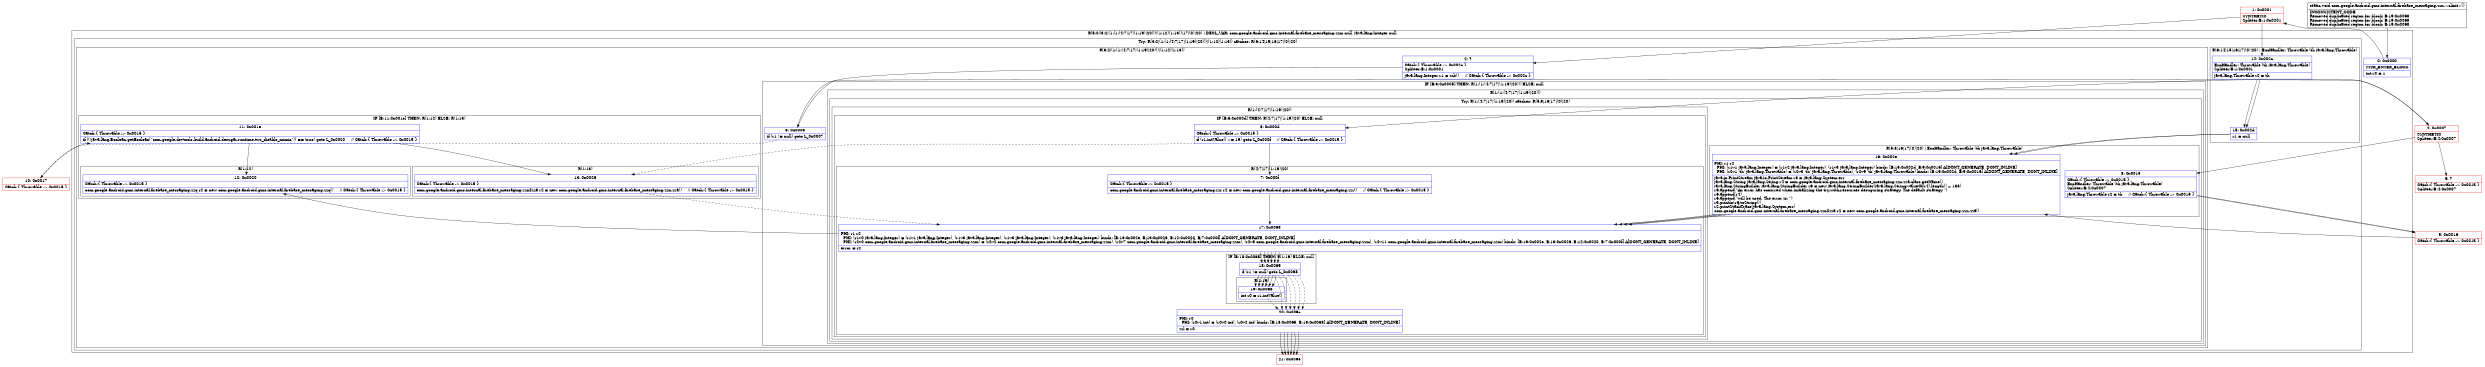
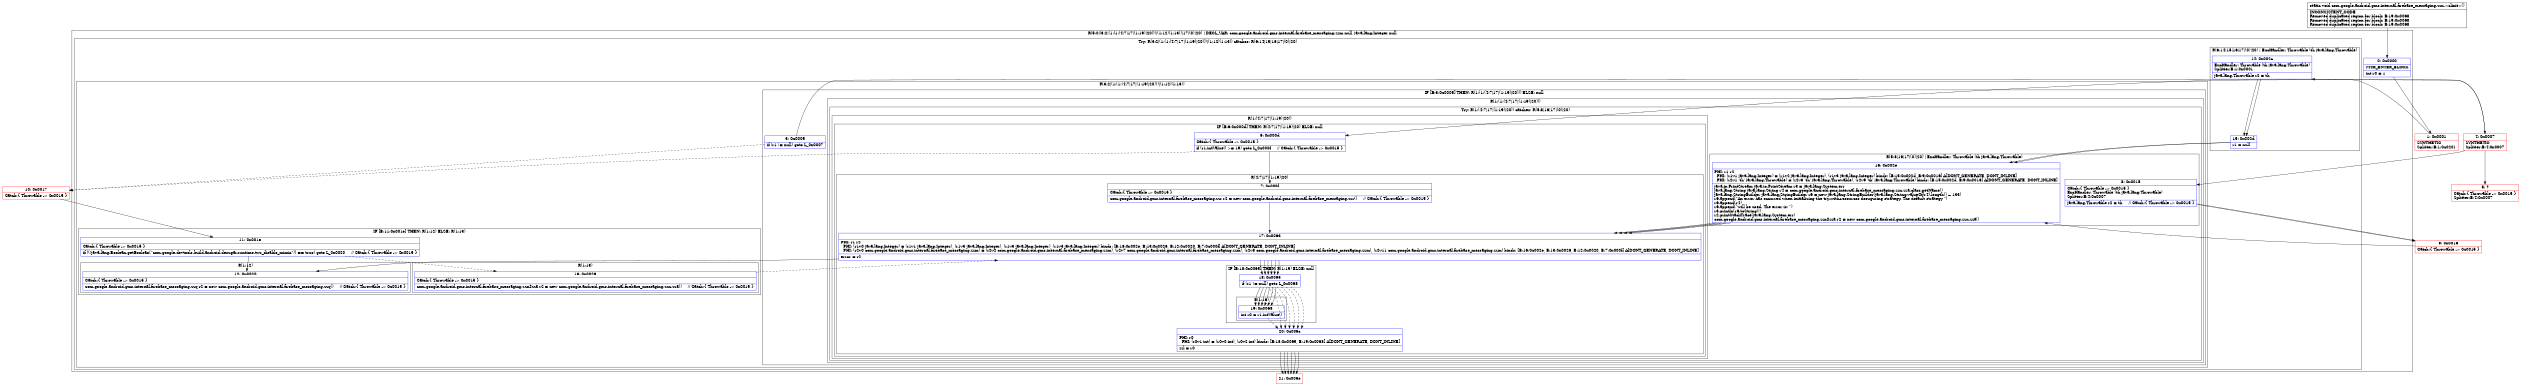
  digraph {
    node [color=blue shape=record]
    n1 [label="{19\:\ 0x0068|int r0 = r1.intValue()\l}"]
    n2 [label="{18\:\ 0x0065|if (r1 != null) goto L_0x0068\l}"]
    n3 [label="{7\:\ 0x000f|Catch:\{ Throwable \-\> 0x0015 \}\l|com.google.android.gms.internal.firebase_messaging.zzr r2 = new com.google.android.gms.internal.firebase_messaging.zzr()     \/\/ Catch:\{ Throwable \-\> 0x0015 \}\l}"]
    n4 [label="{17\:\ 0x0063|PHI: r1 r2 \l  PHI: (r1v0 java.lang.Integer) = (r1v1 java.lang.Integer), (r1v3 java.lang.Integer), (r1v3 java.lang.Integer), (r1v3 java.lang.Integer) binds: [B:16:0x002e, B:13:0x0026, B:12:0x0020, B:7:0x000f] A[DONT_GENERATE, DONT_INLINE]\l  PHI: (r2v0 com.google.android.gms.internal.firebase_messaging.zzm) = (r2v2 com.google.android.gms.internal.firebase_messaging.zzm), (r2v7 com.google.android.gms.internal.firebase_messaging.zzm), (r2v8 com.google.android.gms.internal.firebase_messaging.zzm), (r2v11 com.google.android.gms.internal.firebase_messaging.zzm) binds: [B:16:0x002e, B:13:0x0026, B:12:0x0020, B:7:0x000f] A[DONT_GENERATE, DONT_INLINE]\l|error = r2\l}"]
    n5 [label="{20\:\ 0x006c|PHI: r0 \l  PHI: (r0v1 int) = (r0v0 int), (r0v2 int) binds: [B:18:0x0065, B:19:0x0068] A[DONT_GENERATE, DONT_INLINE]\l|zzl = r0\l}"]
    n6 [label="{6\:\ 0x000d|Catch:\{ Throwable \-\> 0x0015 \}\l|if (r1.intValue() \>= 19) goto L_0x000f     \/\/ Catch:\{ Throwable \-\> 0x0015 \}\l}"]
    n7 [label="{8\:\ 0x0015|Catch:\{ Throwable \-\> 0x0015 \}\lExcHandler: Throwable (th java.lang.Throwable)\lSplitter:B:4:0x0007\l|java.lang.Throwable r2 = th     \/\/ Catch:\{ Throwable \-\> 0x0015 \}\l}"]
    n8 [label="{16\:\ 0x002e|PHI: r1 r2 \l  PHI: (r1v1 java.lang.Integer) = (r1v2 java.lang.Integer), (r1v3 java.lang.Integer) binds: [B:15:0x002d, B:9:0x0016] A[DONT_GENERATE, DONT_INLINE]\l  PHI: (r2v1 'th' java.lang.Throwable) = (r2v3 'th' java.lang.Throwable), (r2v9 'th' java.lang.Throwable) binds: [B:15:0x002d, B:9:0x0016] A[DONT_GENERATE, DONT_INLINE]\l|java.io.PrintStream java.io.PrintStream r3 = java.lang.System.err\ljava.lang.String java.lang.String r4 = com.google.android.gms.internal.firebase_messaging.zzn.zza.class.getName()\ljava.lang.StringBuilder java.lang.StringBuilder r6 = new java.lang.StringBuilder(java.lang.String.valueOf(r4).length() + 133)\lr6.append(\"An error has occurred when initializing the try\-with\-resources desuguring strategy. The default strategy \")\lr6.append(r4)\lr6.append(\"will be used. The error is: \")\lr3.println(r6.toString())\lr2.printStackTrace(java.lang.System.err)\lcom.google.android.gms.internal.firebase_messaging.zzn$zza r2 = new com.google.android.gms.internal.firebase_messaging.zzn.zza()\l}"]
    n9 [label="{3\:\ 0x0005|if (r1 != null) goto L_0x0007\l}"]
    n10 [label="{12\:\ 0x0020|Catch:\{ Throwable \-\> 0x0015 \}\l|com.google.android.gms.internal.firebase_messaging.zzq r2 = new com.google.android.gms.internal.firebase_messaging.zzq()     \/\/ Catch:\{ Throwable \-\> 0x0015 \}\l}"]
    n11 [label="{13\:\ 0x0026|Catch:\{ Throwable \-\> 0x0015 \}\l|com.google.android.gms.internal.firebase_messaging.zzn$zza r2 = new com.google.android.gms.internal.firebase_messaging.zzn.zza()     \/\/ Catch:\{ Throwable \-\> 0x0015 \}\l}"]
    n12 [label="{11\:\ 0x001e|Catch:\{ Throwable \-\> 0x0015 \}\l|if ((!java.lang.Boolean.getBoolean(\"com.google.devtools.build.android.desugar.runtime.twr_disable_mimic\")) == true) goto L_0x0020     \/\/ Catch:\{ Throwable \-\> 0x0015 \}\l}"]
-   n13 [label="{2\:\ ?|Catch:\{ Throwable \-\> 0x002c \}\lSplitter:B:1:0x0001\l|java.lang.Integer r1 = zzb()     \/\/ Catch:\{ Throwable \-\> 0x002c \}\l}"]
    n14 [label="{14\:\ 0x002c|ExcHandler: Throwable (th java.lang.Throwable)\lSplitter:B:1:0x0001\l|java.lang.Throwable r2 = th\l}"]
    n15 [label="{15\:\ 0x002d|r1 = null\l}"]
    n16 [label="{0\:\ 0x0000|MTH_ENTER_BLOCK\l|int r0 = 1\l}"]
    n17 [color=red label="{21\:\ 0x006e}"]
    n18 [color=red label="{10\:\ 0x0017|Catch:\{ Throwable \-\> 0x0015 \}\l}"]
    n19 [color=red label="{9\:\ 0x0016|Catch:\{ Throwable \-\> 0x0015 \}\l}"]
    n20 [color=red label="{4\:\ 0x0007|SYNTHETIC\lSplitter:B:4:0x0007\l}"]
    n21 [color=red label="{1\:\ 0x0001|SYNTHETIC\lSplitter:B:1:0x0201\l}"]
    n22 [color=red label="{5\:\ ?|Catch:\{ Throwable \-\> 0x0015 \}\lSplitter:B:4:0x0007\l}"]
    n23 [label="{static void com.google.android.gms.internal.firebase_messaging.zzn.\<clinit\>()  | INCONSISTENT_CODE\lRemoved duplicated region for block: B:19:0x0068 \lRemoved duplicated region for block: B:19:0x0068 \lRemoved duplicated region for block: B:19:0x0068 \l}" color=""]
    subgraph cluster_1 {
      label="R(5:0|(3:2|(1:(1:(4:7|17|(1:19)|20)))|(1:12)(1:13))|17|(0)|20) | DECL_VAR: com.google.android.gms.internal.firebase_messaging.zzm null, java.lang.Integer null\l"
      n16
      subgraph cluster_2 {
        label="Try: R(3:2|(1:(1:(4:7|17|(1:19)|20)))|(1:12)(1:13)) catches: R(6:14|15|16|17|(0)|20)"
        subgraph cluster_3 {
          label="R(3:2|(1:(1:(4:7|17|(1:19)|20)))|(1:12)(1:13))"
-         n13
          subgraph cluster_4 {
            label="IF [B:3:0x0005] THEN: R(1:(1:(4:7|17|(1:19)|20))) ELSE: null"
            n9
            subgraph cluster_5 {
              label="R(1:(1:(4:7|17|(1:19)|20)))"
              subgraph cluster_6 {
                label="Try: R(1:(4:7|17|(1:19)|20)) catches: R(5:8|16|17|(0)|20)"
                subgraph cluster_7 {
                  label="R(1:(4:7|17|(1:19)|20))"
                  subgraph cluster_8 {
                    label="IF [B:6:0x000d] THEN: R(4:7|17|(1:19)|20) ELSE: null"
                    n6
                    subgraph cluster_9 {
                      label="R(4:7|17|(1:19)|20)"
                      n3
                      n4
                      n5
                      subgraph cluster_10 {
                        label="IF [B:18:0x0065] THEN: R(1:19) ELSE: null"
                        n2
                        subgraph cluster_11 {
                          label="R(1:19)"
                          n1
                        }
                      }
                    }
                  }
                }
                subgraph cluster_12 {
                  label="R(5:8|16|17|(0)|20) | ExcHandler: Throwable (th java.lang.Throwable)\l"
                  n7
                  n8
                  subgraph cluster_13 {
                    label="IF [B:18:0x0065] THEN: R(0) ELSE: null"
                    subgraph cluster_14 {
                      label="R(0)"
                    }
                  }
                }
              }
            }
          }
          subgraph cluster_15 {
            label="IF [B:11:0x001e] THEN: R(1:12) ELSE: R(1:13)"
            n12
            subgraph cluster_16 {
              label="R(1:12)"
              n10
            }
            subgraph cluster_17 {
              label="R(1:13)"
              n11
            }
          }
        }
        subgraph cluster_18 {
          label="R(6:14|15|16|17|(0)|20) | ExcHandler: Throwable (th java.lang.Throwable)\l"
          n14
          n15
          subgraph cluster_19 {
            label="IF [B:18:0x0065] THEN: R(0) ELSE: null"
            subgraph cluster_20 {
              label="R(0)"
            }
          }
        }
      }
      subgraph cluster_21 {
        label="IF [B:18:0x0065] THEN: R(0) ELSE: null"
        subgraph cluster_22 {
          label="R(0)"
        }
      }
    }
    subgraph cluster_23 {
      label="R(6:14|15|16|17|(0)|20) | ExcHandler: Throwable (th java.lang.Throwable)\l"
      subgraph cluster_24 {
        label="IF [B:18:0x0065] THEN: R(0) ELSE: null"
        subgraph cluster_25 {
          label="R(0)"
        }
      }
    }
    subgraph cluster_26 {
      label="R(5:8|16|17|(0)|20) | ExcHandler: Throwable (th java.lang.Throwable)\l"
      subgraph cluster_27 {
        label="IF [B:18:0x0065] THEN: R(0) ELSE: null"
        subgraph cluster_28 {
          label="R(0)"
        }
      }
    }
    n1 -> n5 [style=dashed]
    n2 -> n1
    n2 -> n1
    n2 -> n1
    n2 -> n1
    n2 -> n1
    n2 -> n1
    n2 -> n5 [style=dashed]
    n2 -> n5 [style=dashed]
    n2 -> n5 [style=dashed]
    n2 -> n5 [style=dashed]
    n2 -> n5 [style=dashed]
    n2 -> n5 [style=dashed]
    n3 -> n4
    n4 -> n2
    n4 -> n2
    n4 -> n2
    n4 -> n2
    n4 -> n2
    n4 -> n2
    n4 -> n10
    n5 -> n17
    n5 -> n17
    n5 -> n17
    n5 -> n17
    n5 -> n17
    n5 -> n17
    n6 -> n3
-   n6 -> n11 [style=dashed]
+   n6 -> n18 [style=dashed]
    n7 -> n19
    n7 -> n19
    n8 -> n4
    n8 -> n4
    n8 -> n4
    n8 -> n4
    n9 -> n18 [style=dashed]
    n9 -> n20
    n11 -> n4 [style=dashed]
    n12 -> n10
-   n12 -> n11 [style=solid]
-   n13 -> n9
+   n12 -> n11 [style=dashed]
    n14 -> n15
    n14 -> n15
    n15 -> n8
    n15 -> n8
    n16 -> n21
    n18 -> n12
    n19 -> n8
    n20 -> n6
    n20 -> n7
    n20 -> n22
-   n21 -> n13
    n21 -> n14
    n23 -> n16
  }
